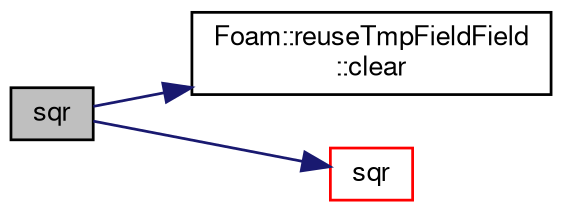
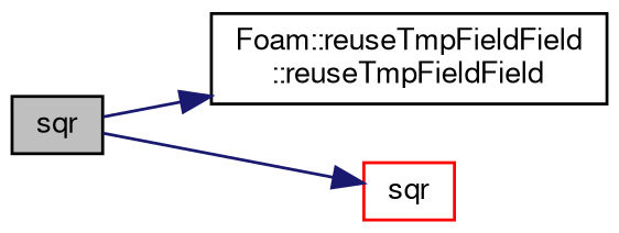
  digraph {
    rankdir=LR
    node [color=black fontname=FreeSans fontsize=10 shape=record]
    edge [color=midnightblue fontname=FreeSans fontsize=10 labelfontname=FreeSans labelfontsize=10 style=solid]
    n1 [fillcolor=grey75 fontcolor=black height=0.2 label=sqr style=filled width=0.4]
-   n2 [height=0.2 label="Foam::reuseTmpFieldField\l::clear" width=0.4]
+   n2 [height=0.2 label="Foam::reuseTmpFieldField\l::reuseTmpFieldField" width=0.4]
    n3 [color=red height=0.2 label=sqr width=0.4]
    n1 -> n2
    n1 -> n3
  }
